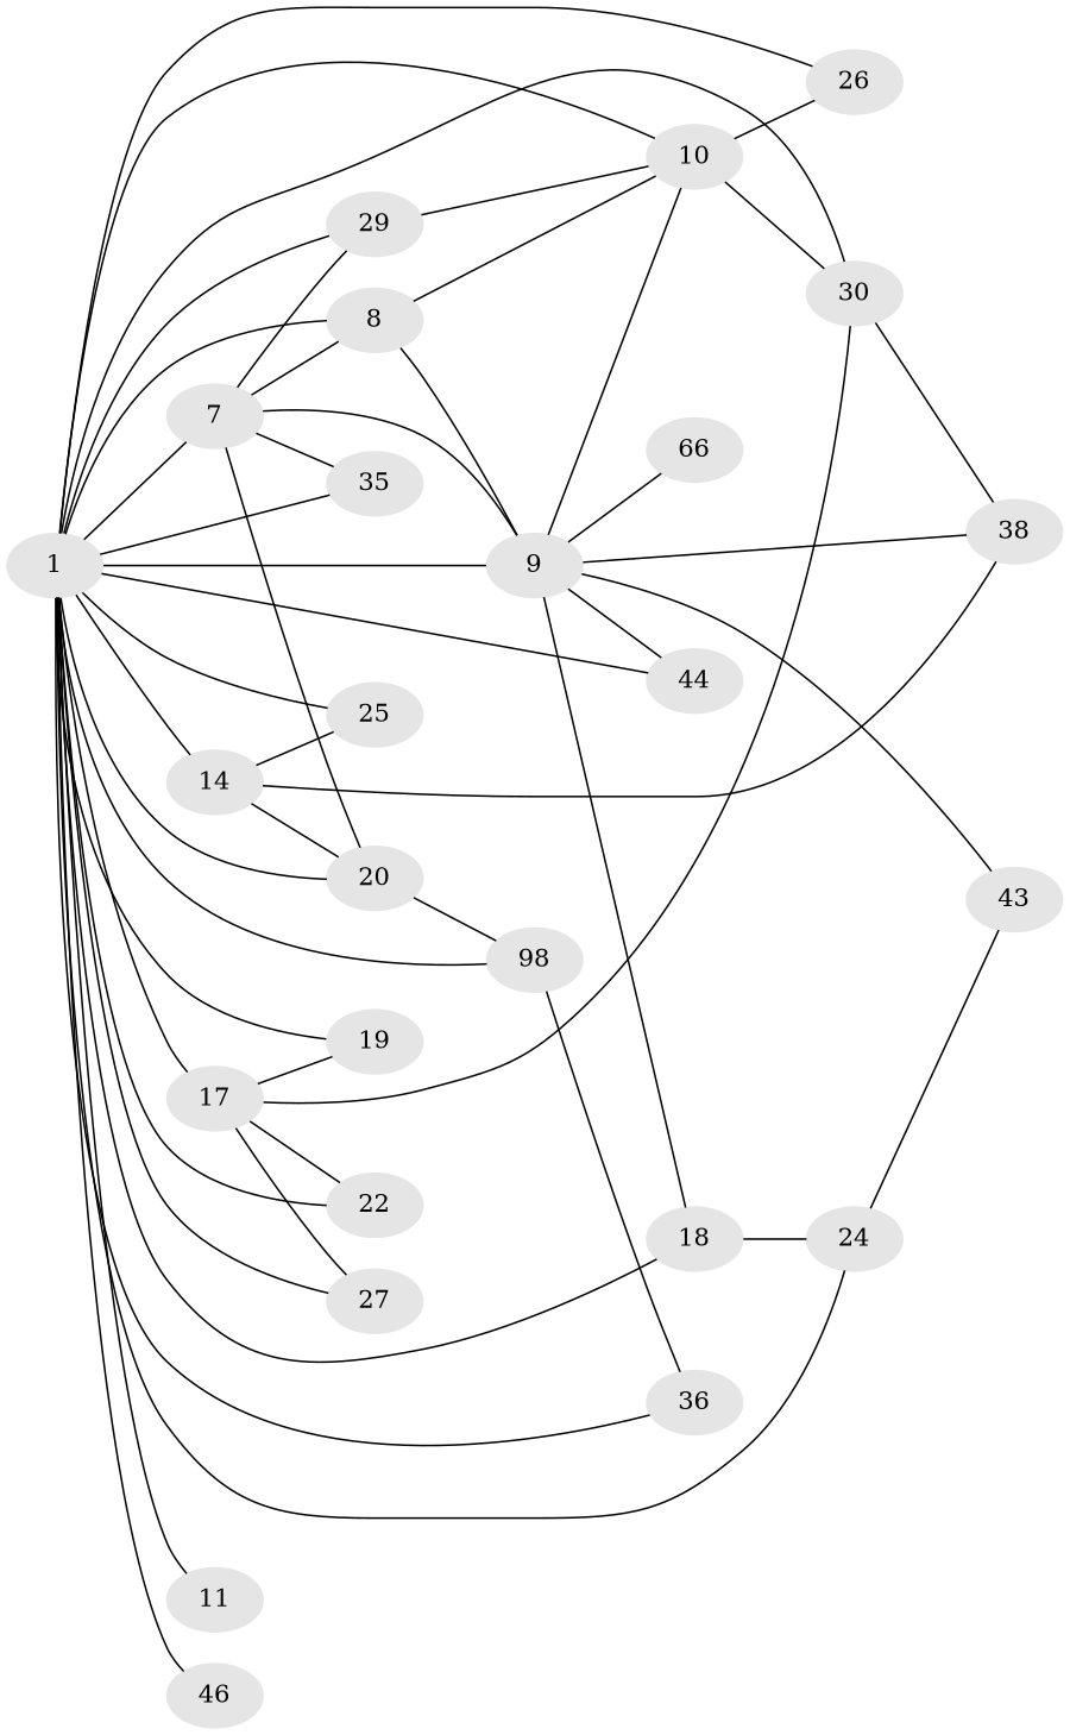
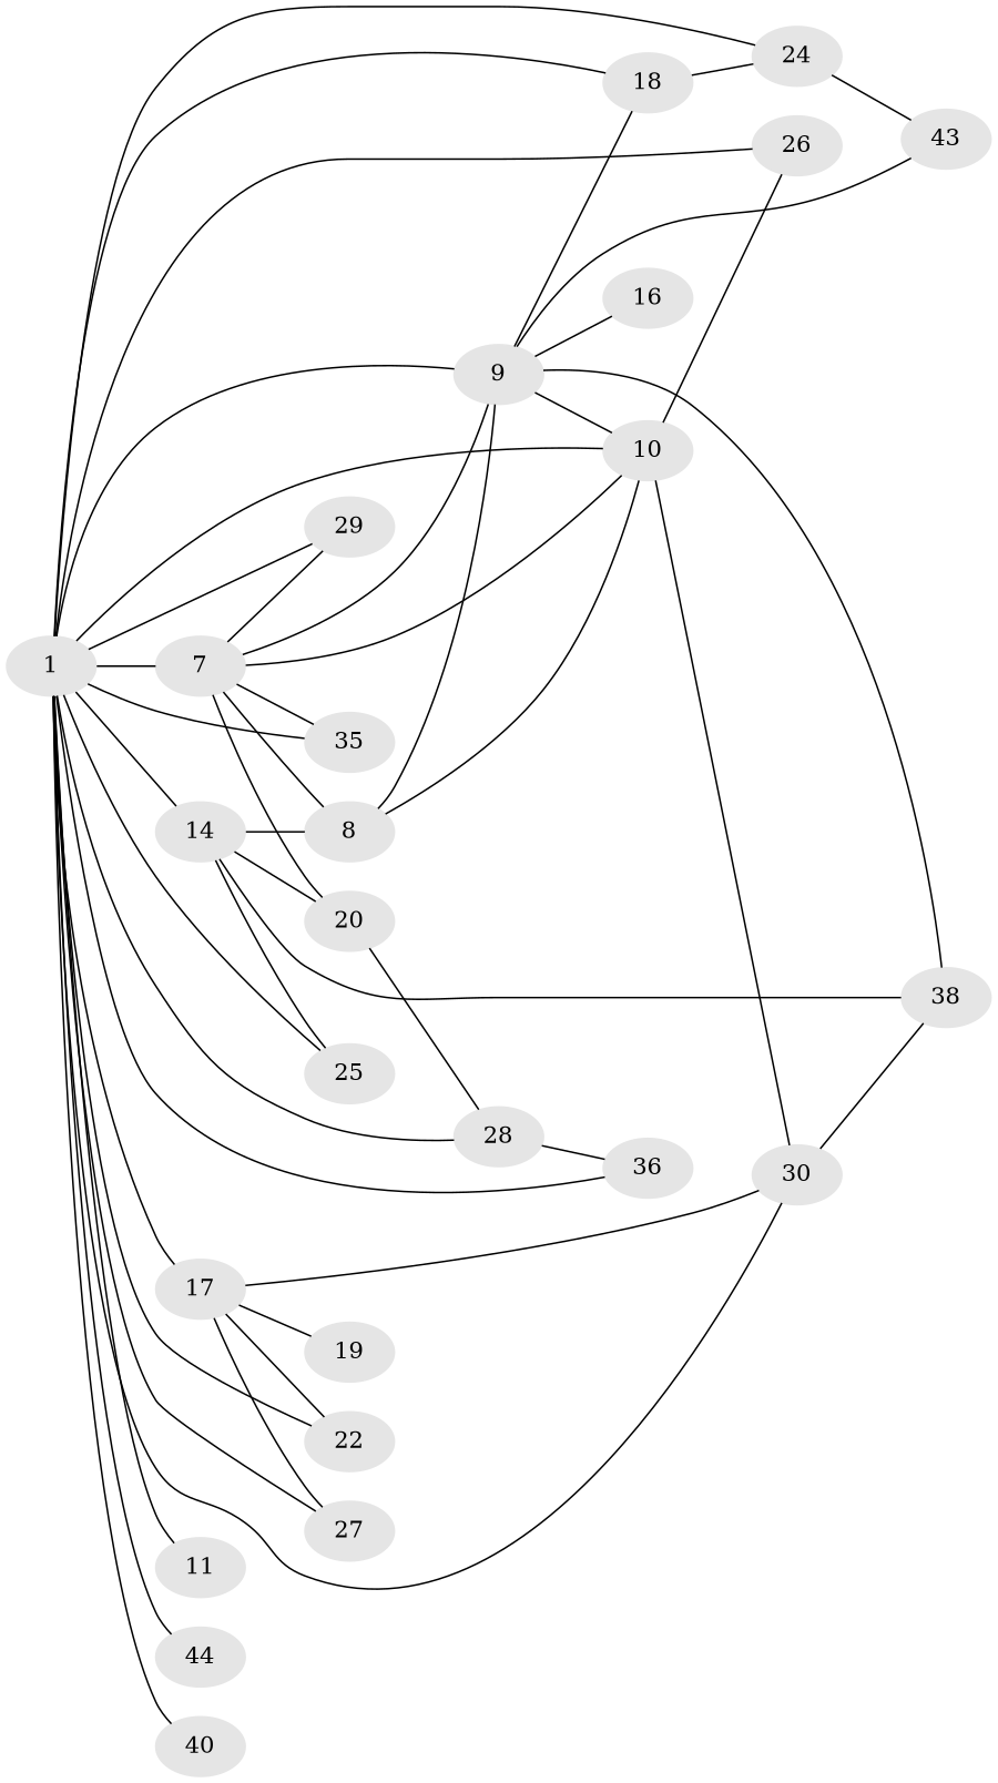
  graph {
    rankdir=LR
    node [color=gray90 style=filled]
    1 [super="+2"]
    7
    8 [super="+50"]
    9
    10
    11
    14 [super="+48+39"]
    17 [super="+21"]
    18
    19
    20
    22
    24
    25
    26
    27
-   28 [label=98]
+   28
    29
    30 [super="+45+41"]
    n20 [label=44]
    35
    36
-   40 [label=46]
-   16 [label=66]
+   40
+   16
    38
    43
    1 -- 7 [weight=7]
-   1 -- 8 [weight=8]
+   14 -- 8 [weight=8]
    1 -- 9 [weight=8]
    1 -- 10 [weight=9]
    1 -- 11 [weight=2]
    1 -- 14 [weight=3]
    1 -- 17 [weight=5]
    1 -- 18
-   1 -- 19
-   1 -- 20
    1 -- 22 [weight=2]
    1 -- 24
    1 -- 25
    1 -- 26
    1 -- 27
    1 -- 28
    1 -- 29
    1 -- 30
    1 -- n20
    1 -- 35
    1 -- 36
    1 -- 40 [weight=2]
    7 -- 8
    7 -- 9
-   29 -- 10
+   7 -- 10
    7 -- 20
    7 -- 29
    7 -- 35
    8 -- 9
    8 -- 10
    9 -- 10
    9 -- 18
-   9 -- n20
    9 -- 16
    9 -- 38
    9 -- 43
    10 -- 26
    10 -- 30
    14 -- 20
    14 -- 25
    14 -- 38
    17 -- 19
    17 -- 22
    17 -- 27
    17 -- 30
    18 -- 24
    20 -- 28
    24 -- 43
    28 -- 36
    30 -- 38
  }
